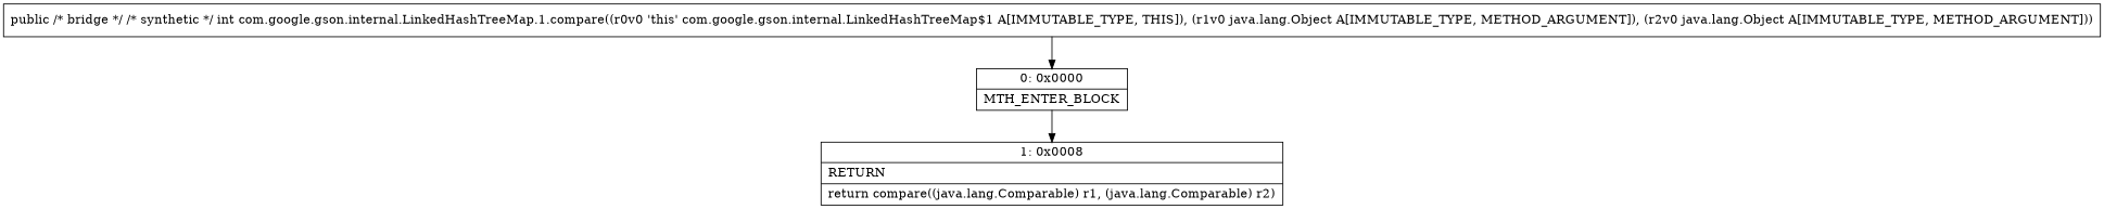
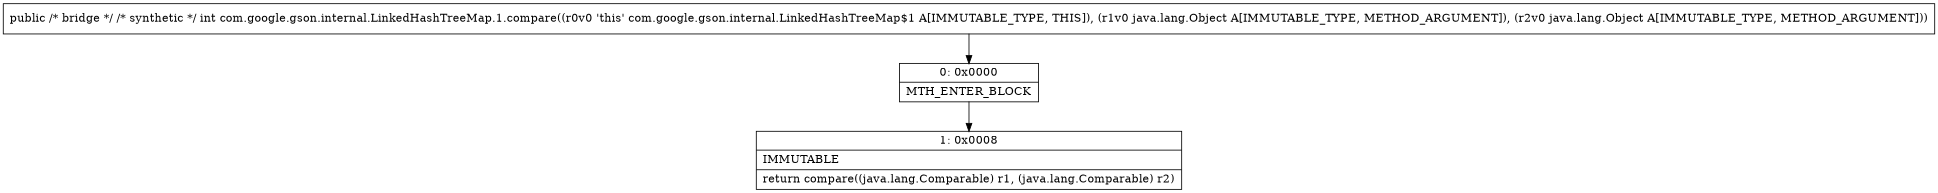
  digraph {
    node [shape=record]
    n1 [label="{0\:\ 0x0000|MTH_ENTER_BLOCK\l}"]
-   n2 [label="{1\:\ 0x0008|RETURN\l|return compare((java.lang.Comparable) r1, (java.lang.Comparable) r2)\l}"]
+   n2 [label="{1\:\ 0x0008|IMMUTABLE\l|return compare((java.lang.Comparable) r1, (java.lang.Comparable) r2)\l}"]
    n3 [label="{public \/* bridge *\/ \/* synthetic *\/ int com.google.gson.internal.LinkedHashTreeMap.1.compare((r0v0 'this' com.google.gson.internal.LinkedHashTreeMap$1 A[IMMUTABLE_TYPE, THIS]), (r1v0 java.lang.Object A[IMMUTABLE_TYPE, METHOD_ARGUMENT]), (r2v0 java.lang.Object A[IMMUTABLE_TYPE, METHOD_ARGUMENT])) }"]
    n1 -> n2
    n3 -> n1
  }
